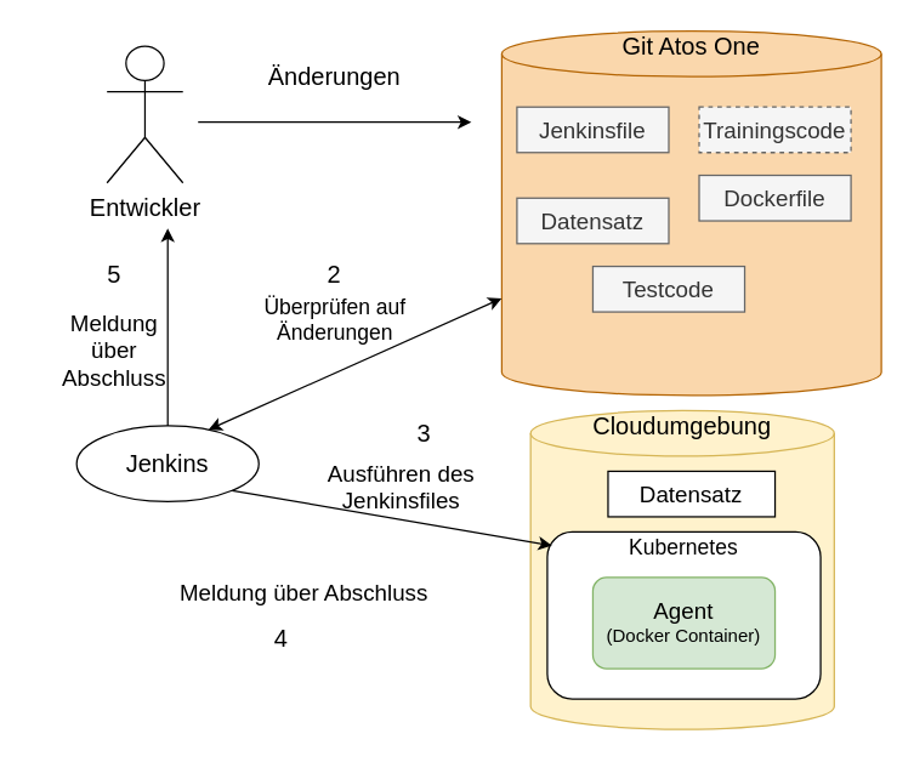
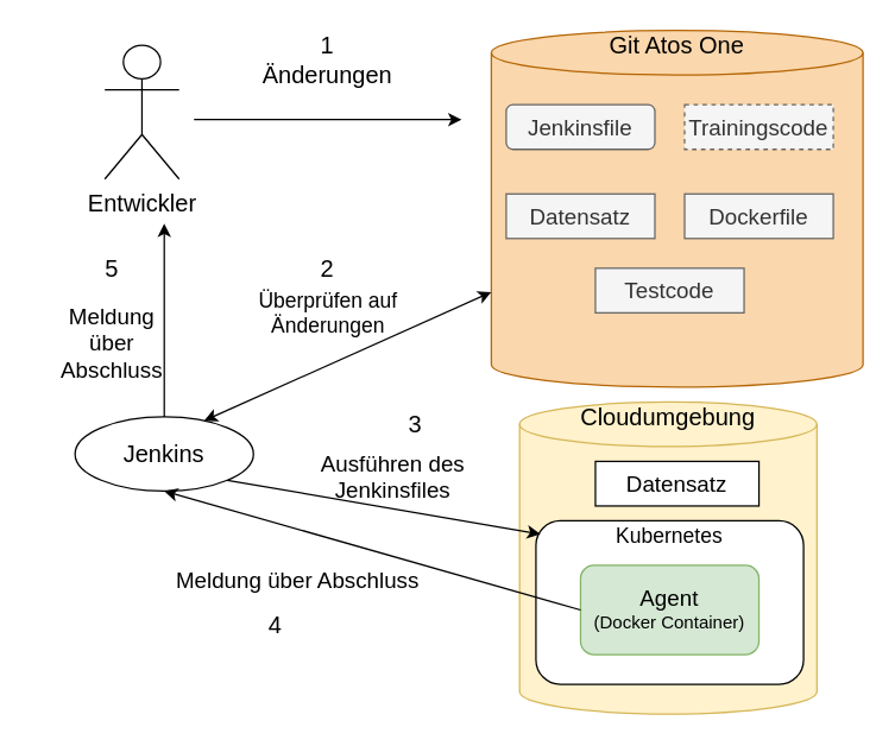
  <mxCell id="0" />
  <mxCell id="1" parent="0" />
  <mxCell id="2" value="&lt;div style=&quot;font-size: 16px&quot;&gt;&lt;font style=&quot;font-size: 16px&quot;&gt;Entwickler&lt;/font&gt;&lt;/div&gt;" style="shape=umlActor;verticalLabelPosition=bottom;verticalAlign=top;html=1;outlineConnect=0;" parent="1" vertex="1"><mxGeometry x="70" y="30" width="50" height="90" as="geometry" /></mxCell>
  <mxCell id="3" value="" style="endArrow=classic;html=1;" parent="1" edge="1"><mxGeometry width="50" height="50" relative="1" as="geometry"><mxPoint x="130" y="80" as="sourcePoint" /><mxPoint x="310" y="80" as="targetPoint" /></mxGeometry></mxCell>
  <mxCell id="4" value="&lt;font style=&quot;font-size: 16px&quot;&gt;Änderungen&lt;/font&gt;" style="text;html=1;strokeColor=none;fillColor=none;align=center;verticalAlign=middle;whiteSpace=wrap;rounded=0;" parent="1" vertex="1"><mxGeometry x="150" y="40" width="140" height="20" as="geometry" /></mxCell>
  <mxCell id="5" style="edgeStyle=orthogonalEdgeStyle;rounded=0;orthogonalLoop=1;jettySize=auto;html=1;exitX=0.5;exitY=0;exitDx=0;exitDy=0;" edge="1" parent="1" source="6"><mxGeometry relative="1" as="geometry"><mxPoint x="110" y="150" as="targetPoint" /></mxGeometry></mxCell>
  <mxCell id="6" value="&lt;font style=&quot;font-size: 16px&quot;&gt;Jenkins&lt;/font&gt;" style="ellipse;whiteSpace=wrap;html=1;" parent="1" vertex="1"><mxGeometry x="50" y="280" width="120" height="50" as="geometry" /></mxCell>
  <mxCell id="7" value="" style="group" parent="1" vertex="1" connectable="0"><mxGeometry x="330" y="20" width="250" height="240" as="geometry" /></mxCell>
  <mxCell id="8" value="" style="shape=cylinder2;whiteSpace=wrap;html=1;boundedLbl=1;backgroundOutline=1;size=15;fillColor=#fad7ac;strokeColor=#b46504;" parent="7" vertex="1"><mxGeometry width="250" height="240" as="geometry" /></mxCell>
- <mxCell id="9" value="&lt;font style=&quot;font-size: 15px&quot;&gt;Jenkinsfile&lt;/font&gt;" style="rounded=0;whiteSpace=wrap;html=1;fillColor=#f5f5f5;strokeColor=#666666;fontColor=#333333;" parent="7" vertex="1"><mxGeometry x="10" y="50" width="100" height="30" as="geometry" /></mxCell>
+ <mxCell id="9" value="&lt;font style=&quot;font-size: 15px&quot;&gt;Jenkinsfile&lt;/font&gt;" style="whiteSpace=wrap;html=1;fillColor=#f5f5f5;strokeColor=#666666;fontColor=#333333;rounded=1;" parent="7" vertex="1"><mxGeometry x="10" y="50" width="100" height="30" as="geometry" /></mxCell>
  <mxCell id="10" value="&lt;font style=&quot;font-size: 15px&quot;&gt;Trainingscode&lt;/font&gt;" style="rounded=0;whiteSpace=wrap;html=1;fillColor=#f5f5f5;strokeColor=#666666;fontColor=#333333;dashed=1;" parent="7" vertex="1"><mxGeometry x="130" y="50" width="100" height="30" as="geometry" /></mxCell>
- <mxCell id="11" value="&lt;font style=&quot;font-size: 15px&quot;&gt;Dockerfile&lt;/font&gt;" style="rounded=0;whiteSpace=wrap;html=1;fillColor=#f5f5f5;strokeColor=#666666;fontColor=#333333;" parent="7" vertex="1"><mxGeometry x="130" y="95" width="100" height="30" as="geometry" /></mxCell>
+ <mxCell id="11" value="&lt;font style=&quot;font-size: 15px&quot;&gt;Dockerfile&lt;/font&gt;" style="rounded=0;whiteSpace=wrap;html=1;fillColor=#f5f5f5;strokeColor=#666666;fontColor=#333333;" parent="7" vertex="1"><mxGeometry x="130" y="110" width="100" height="30" as="geometry" /></mxCell>
  <mxCell id="12" value="&lt;font style=&quot;font-size: 15px&quot;&gt;Datensatz&lt;/font&gt;" style="rounded=0;whiteSpace=wrap;html=1;fillColor=#f5f5f5;strokeColor=#666666;fontColor=#333333;" parent="7" vertex="1"><mxGeometry x="10" y="110" width="100" height="30" as="geometry" /></mxCell>
- <mxCell id="13" value="&lt;font style=&quot;font-size: 15px&quot;&gt;Testcode&lt;/font&gt;" style="rounded=0;whiteSpace=wrap;html=1;fillColor=#f5f5f5;strokeColor=#666666;fontColor=#333333;" parent="7" vertex="1"><mxGeometry x="60" y="155" width="100" height="30" as="geometry" /></mxCell>
+ <mxCell id="13" value="&lt;font style=&quot;font-size: 15px&quot;&gt;Testcode&lt;/font&gt;" style="rounded=0;whiteSpace=wrap;html=1;fillColor=#f5f5f5;strokeColor=#666666;fontColor=#333333;" parent="7" vertex="1"><mxGeometry x="70" y="160" width="100" height="30" as="geometry" /></mxCell>
  <mxCell id="14" value="&lt;font style=&quot;font-size: 16px&quot;&gt;Git Atos One&lt;/font&gt;" style="text;html=1;strokeColor=none;fillColor=none;align=center;verticalAlign=middle;whiteSpace=wrap;rounded=0;" parent="7" vertex="1"><mxGeometry x="10" width="230" height="20" as="geometry" /></mxCell>
  <mxCell id="15" value="" style="endArrow=classic;startArrow=classic;html=1;exitX=0.75;exitY=0;exitDx=0;exitDy=0;" edge="1" parent="1" source="6" target="8"><mxGeometry width="50" height="50" relative="1" as="geometry"><mxPoint x="470" y="460" as="sourcePoint" /><mxPoint x="520" y="410" as="targetPoint" /></mxGeometry></mxCell>
  <mxCell id="16" value="&lt;div&gt;&lt;font style=&quot;font-size: 14px&quot;&gt;Überprüfen auf&lt;/font&gt;&lt;/div&gt;&lt;div&gt;&lt;font style=&quot;font-size: 14px&quot;&gt; Änderungen&lt;/font&gt;&lt;/div&gt;" style="text;html=1;align=center;verticalAlign=middle;resizable=0;points=[];autosize=1;" vertex="1" parent="1"><mxGeometry x="165" y="190" width="110" height="40" as="geometry" /></mxCell>
  <mxCell id="17" value="&lt;font style=&quot;font-size: 15px&quot;&gt;Ausführen des Jenkinsfiles&lt;/font&gt;" style="text;html=1;strokeColor=none;fillColor=none;align=center;verticalAlign=middle;whiteSpace=wrap;rounded=0;" vertex="1" parent="1"><mxGeometry x="179" y="310" width="170" height="20" as="geometry" /></mxCell>
  <mxCell id="18" value="&lt;font style=&quot;font-size: 15px&quot;&gt;Meldung über Abschluss&lt;/font&gt;" style="text;html=1;strokeColor=none;fillColor=none;align=center;verticalAlign=middle;whiteSpace=wrap;rounded=0;" vertex="1" parent="1"><mxGeometry x="100" y="380" width="200" height="20" as="geometry" /></mxCell>
  <mxCell id="19" value="" style="group" vertex="1" connectable="0" parent="1"><mxGeometry x="349" y="270" width="200" height="210" as="geometry" /></mxCell>
  <mxCell id="20" value="" style="shape=cylinder3;whiteSpace=wrap;html=1;boundedLbl=1;backgroundOutline=1;size=15;fillColor=#fff2cc;strokeColor=#d6b656;" vertex="1" parent="19"><mxGeometry width="200" height="210" as="geometry" /></mxCell>
  <mxCell id="21" value="&lt;font style=&quot;font-size: 15px&quot;&gt;Datensatz&lt;/font&gt;" style="rounded=0;whiteSpace=wrap;html=1;" vertex="1" parent="19"><mxGeometry x="51" y="40" width="110" height="30" as="geometry" /></mxCell>
  <mxCell id="22" value="&lt;font style=&quot;font-size: 16px&quot;&gt;Cloudumgebung&lt;/font&gt;" style="text;html=1;strokeColor=none;fillColor=none;align=center;verticalAlign=middle;whiteSpace=wrap;rounded=0;" vertex="1" parent="19"><mxGeometry x="20" width="160" height="20" as="geometry" /></mxCell>
  <mxCell id="23" value="" style="rounded=1;whiteSpace=wrap;html=1;" vertex="1" parent="19"><mxGeometry x="11" y="80" width="180" height="110" as="geometry" /></mxCell>
  <mxCell id="24" value="&lt;font style=&quot;font-size: 14px&quot;&gt;Kubernetes&lt;/font&gt;" style="text;html=1;strokeColor=none;fillColor=none;align=center;verticalAlign=middle;whiteSpace=wrap;rounded=0;" vertex="1" parent="19"><mxGeometry x="36" y="80" width="130" height="20" as="geometry" /></mxCell>
  <mxCell id="25" value="&lt;font style=&quot;font-size: 15px&quot;&gt;Agent &lt;/font&gt;&lt;br&gt;(Docker Container)" style="rounded=1;whiteSpace=wrap;html=1;fillColor=#d5e8d4;strokeColor=#82b366;" vertex="1" parent="19"><mxGeometry x="41" y="110" width="120" height="60" as="geometry" /></mxCell>
  <mxCell id="26" value="" style="endArrow=classic;html=1;exitX=1;exitY=1;exitDx=0;exitDy=0;entryX=0.017;entryY=0.082;entryDx=0;entryDy=0;entryPerimeter=0;" edge="1" parent="1" source="6" target="23"><mxGeometry width="50" height="50" relative="1" as="geometry"><mxPoint x="540" y="530" as="sourcePoint" /><mxPoint x="590" y="480" as="targetPoint" /></mxGeometry></mxCell>
+ <mxCell id="27" value="" style="endArrow=classic;html=1;entryX=0.5;entryY=1;entryDx=0;entryDy=0;exitX=0;exitY=0.5;exitDx=0;exitDy=0;" edge="1" parent="1" source="25" target="6"><mxGeometry width="50" height="50" relative="1" as="geometry"><mxPoint x="540" y="530" as="sourcePoint" /><mxPoint x="590" y="480" as="targetPoint" /></mxGeometry></mxCell>
  <mxCell id="28" value="&lt;div&gt;&lt;font style=&quot;font-size: 15px&quot;&gt;Meldung &lt;br&gt;&lt;/font&gt;&lt;/div&gt;&lt;div&gt;&lt;font style=&quot;font-size: 15px&quot;&gt;über &lt;br&gt;&lt;/font&gt;&lt;/div&gt;&lt;div&gt;&lt;font style=&quot;font-size: 15px&quot;&gt;Abschluss&lt;/font&gt;&lt;/div&gt;" style="text;html=1;strokeColor=none;fillColor=none;align=center;verticalAlign=middle;whiteSpace=wrap;rounded=0;" vertex="1" parent="1"><mxGeometry x="20" y="190" width="110" height="80" as="geometry" /></mxCell>
+ <mxCell id="29" value="&lt;font style=&quot;font-size: 16px&quot;&gt;1&lt;/font&gt;" style="text;html=1;strokeColor=none;fillColor=none;align=center;verticalAlign=middle;whiteSpace=wrap;rounded=0;" vertex="1" parent="1"><mxGeometry x="200" y="20" width="40" height="20" as="geometry" /></mxCell>
  <mxCell id="30" value="&lt;font style=&quot;font-size: 16px&quot;&gt;2&lt;/font&gt;" style="text;html=1;strokeColor=none;fillColor=none;align=center;verticalAlign=middle;whiteSpace=wrap;rounded=0;" vertex="1" parent="1"><mxGeometry x="200" y="170" width="40" height="20" as="geometry" /></mxCell>
  <mxCell id="31" value="&lt;font style=&quot;font-size: 16px&quot;&gt;3&lt;/font&gt;" style="text;html=1;strokeColor=none;fillColor=none;align=center;verticalAlign=middle;whiteSpace=wrap;rounded=0;" vertex="1" parent="1"><mxGeometry x="259" y="275" width="40" height="20" as="geometry" /></mxCell>
  <mxCell id="32" value="&lt;font style=&quot;font-size: 16px&quot;&gt;4&lt;/font&gt;" style="text;html=1;strokeColor=none;fillColor=none;align=center;verticalAlign=middle;whiteSpace=wrap;rounded=0;" vertex="1" parent="1"><mxGeometry x="165" y="410" width="40" height="20" as="geometry" /></mxCell>
  <mxCell id="33" value="&lt;font style=&quot;font-size: 16px&quot;&gt;5&lt;/font&gt;" style="text;html=1;strokeColor=none;fillColor=none;align=center;verticalAlign=middle;whiteSpace=wrap;rounded=0;" vertex="1" parent="1"><mxGeometry x="55" y="170" width="40" height="20" as="geometry" /></mxCell>
